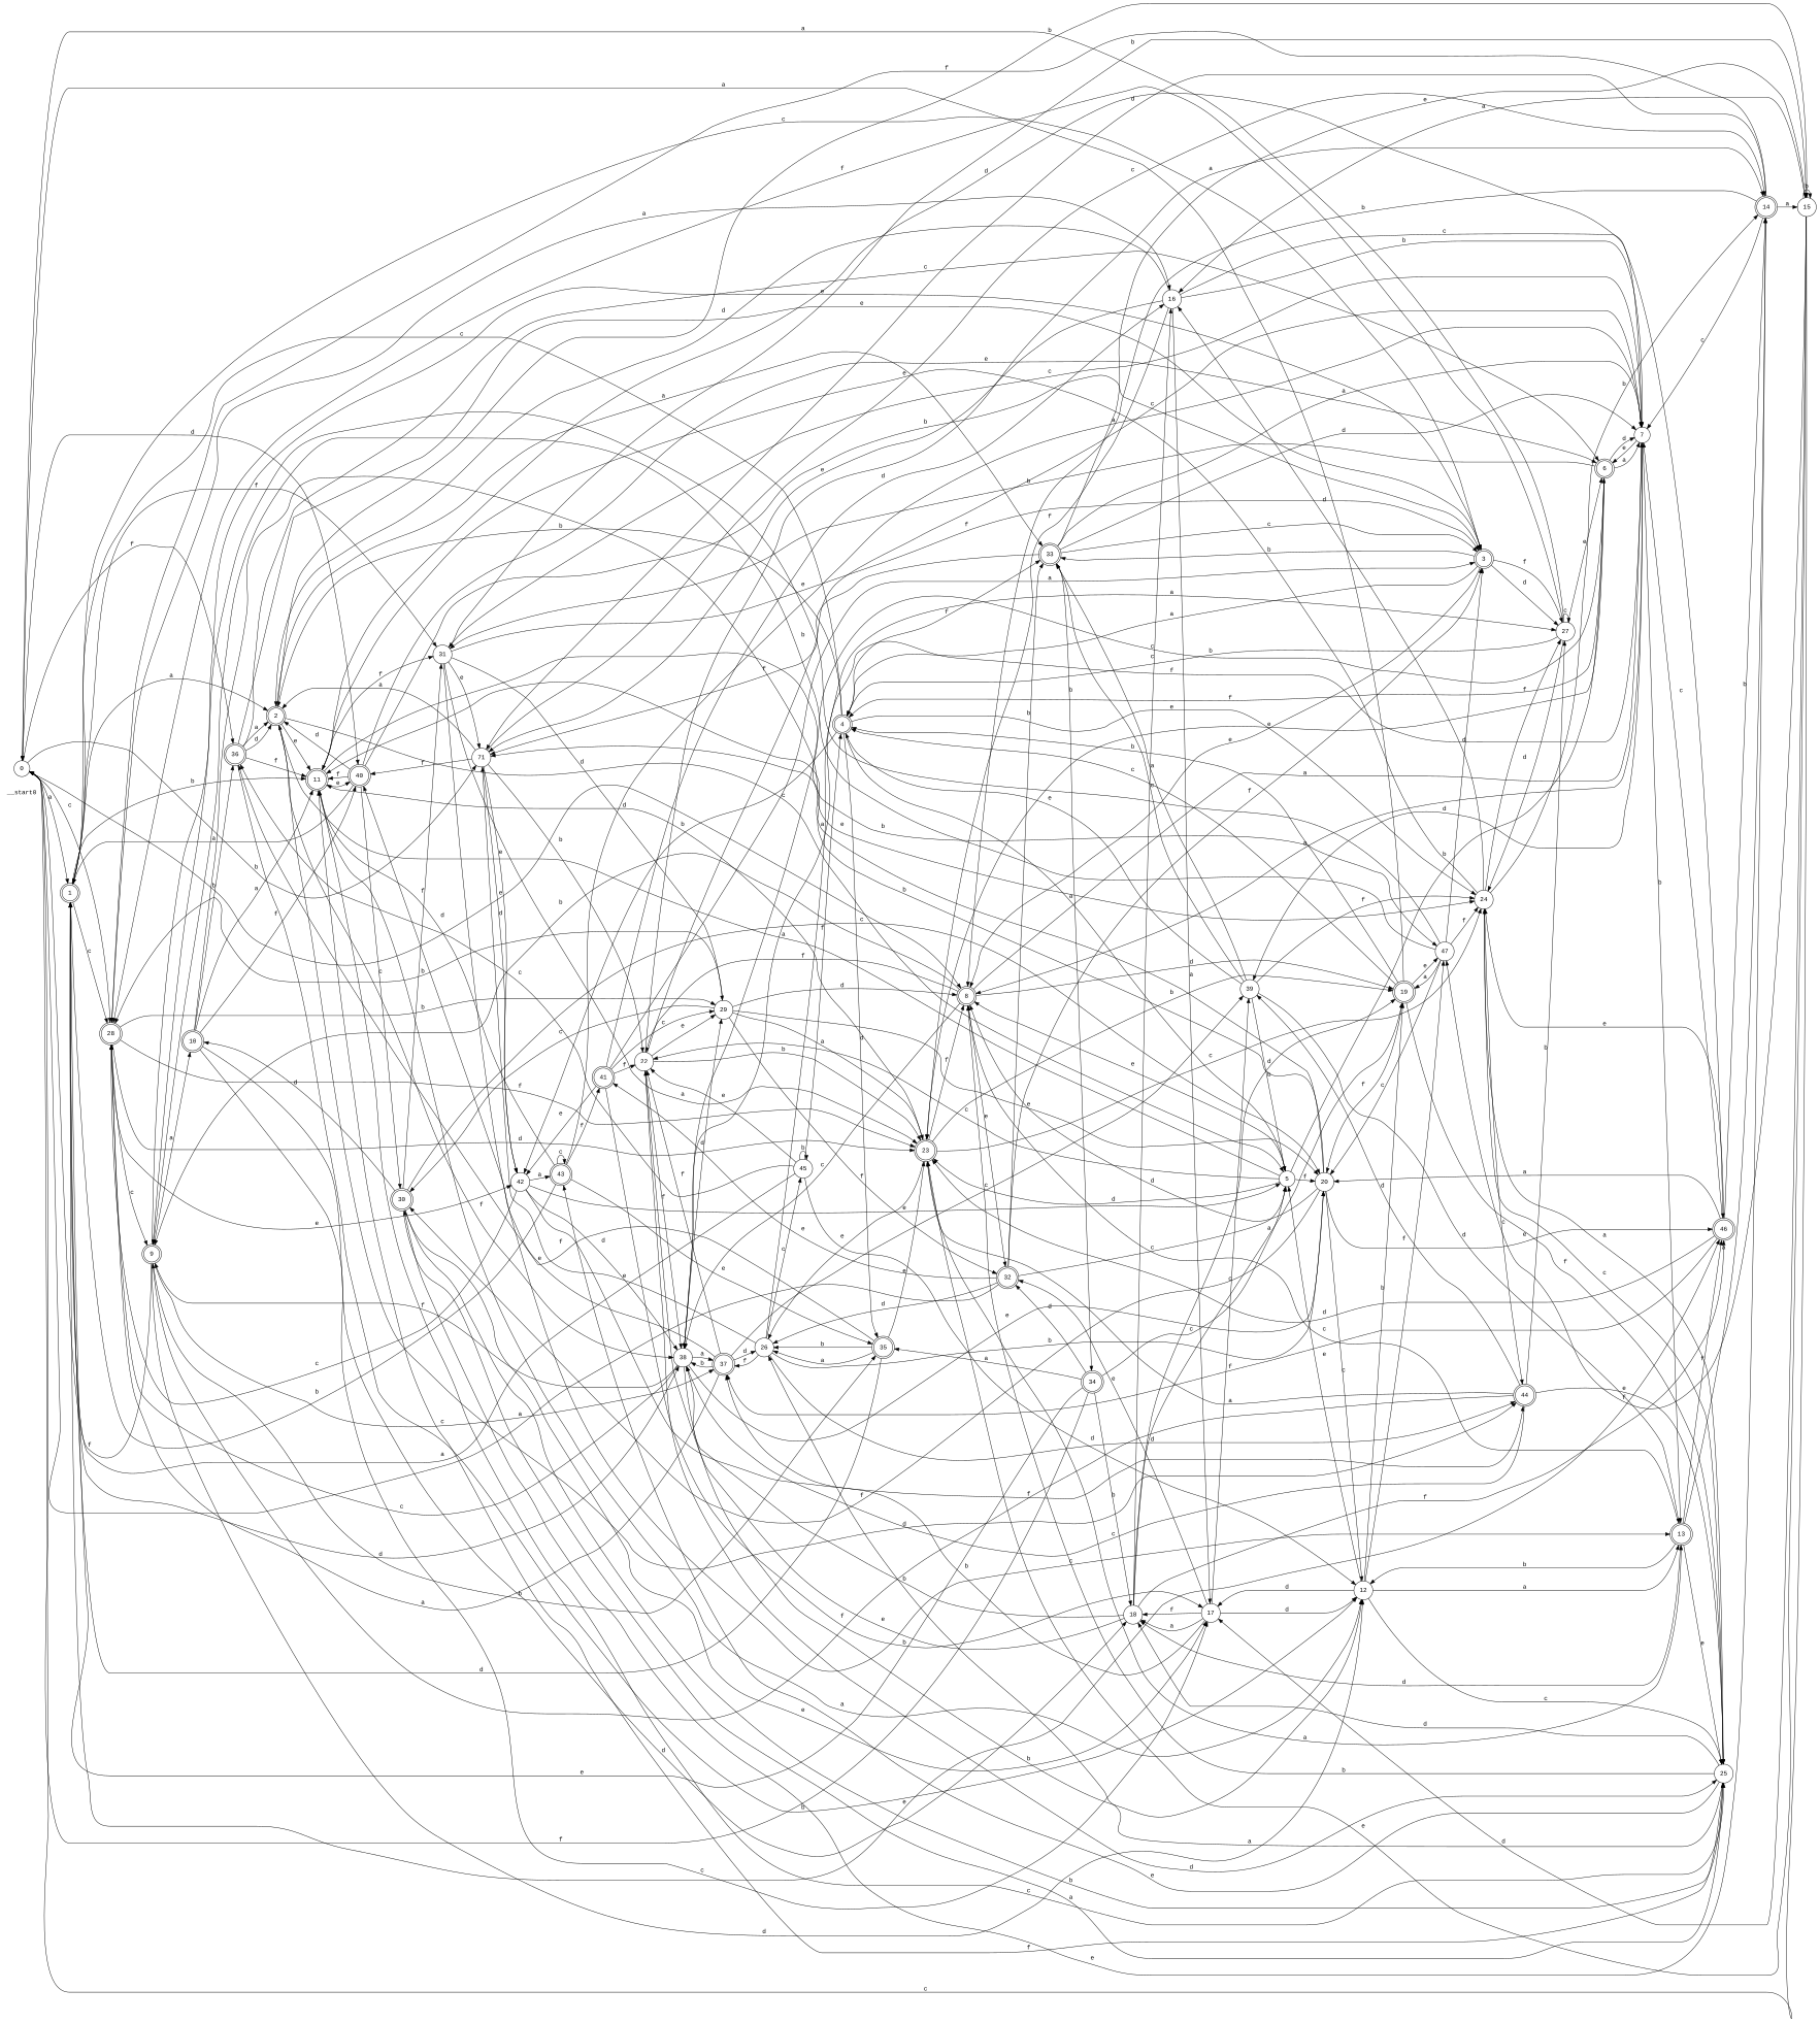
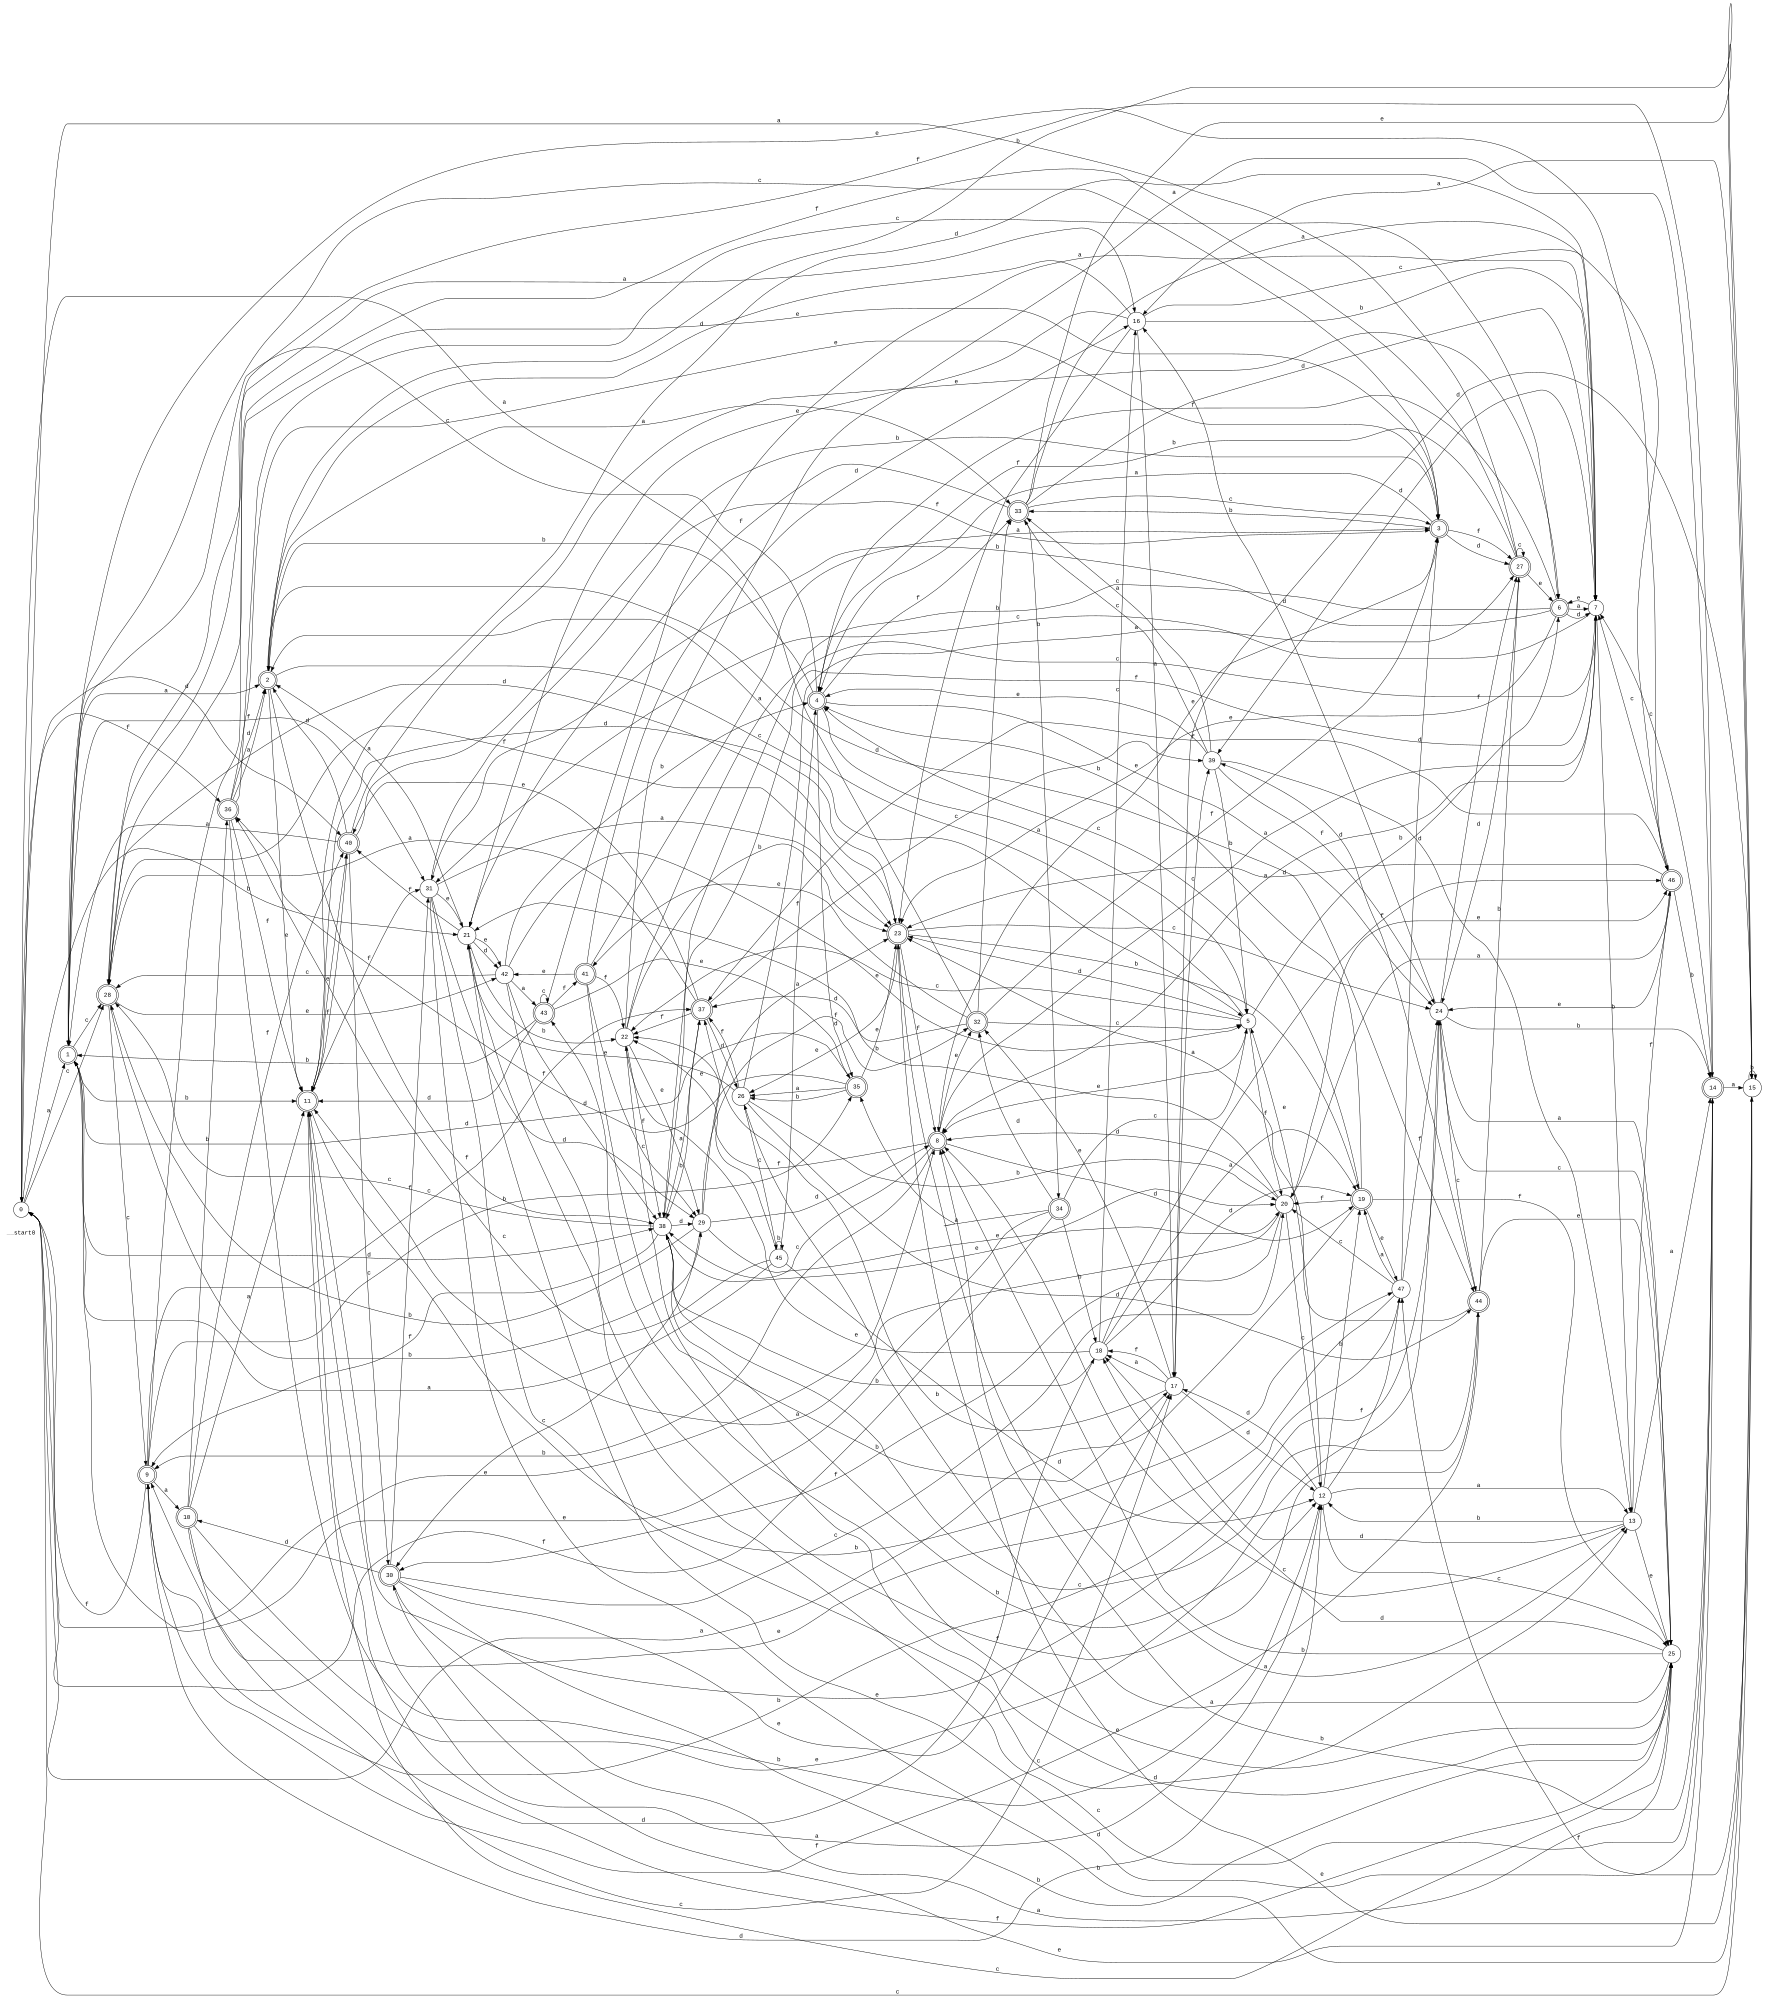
  digraph {
    fontname="Liberation Mono"
    rankdir=LR
    node [fontname="Liberation Mono" shape=doublecircle color=black fillcolor=white style="rounded,filled"]
    edge [fontname="Liberation Mono"]
    __start0 [shape=none color="" fillcolor="" style=""]
    n2 [label=0 shape=circle style=filled]
    n3 [label=1]
    n4 [label=8]
-   n5 [label=71 shape=circle style=filled]
+   n5 [label=21 shape=circle style=filled]
    n6 [label=28]
    n7 [label=36]
    n8 [label=40]
    n9 [label=2]
    n10 [label=11]
    n11 [label=31 shape=circle style=filled]
    n12 [label=38 shape=circle style=filled]
    n13 [label=46]
    n14 [label=22 shape=circle style=filled]
    n15 [label=7 shape=circle style=filled]
    n16 [label=9]
    n17 [label=19]
    n18 [label=32]
    n19 [label=14]
    n20 [label=42 shape=circle style=filled]
    n21 [label=23]
    n22 [label=16 shape=circle style=filled]
    n23 [label=29 shape=circle style=filled]
    n24 [label=3]
    n25 [label=6]
    n26 [label=12 shape=circle style=filled]
    n27 [label=30]
    n28 [label=5 shape=circle style=filled]
    n29 [label=15 shape=circle style=filled]
    n30 [label=44]
    n31 [label=33]
    n32 [label=25 shape=circle style=filled]
    n33 [label=47 shape=circle style=filled]
-   n34 [label=13 style=filled]
+   n34 [label=13 shape=circle style=filled]
    n35 [label=20 shape=circle style=filled]
    n36 [label=37]
    n37 [label=24 shape=circle style=filled]
    n38 [label=4]
-   n39 [label=27 shape=circle style=filled]
+   n39 [label=27 style=filled]
    n40 [label=17 shape=circle style=filled]
    n41 [label=39 shape=circle style=filled]
    n42 [label=35]
    n43 [label=34]
    n44 [label=26 shape=circle style=filled]
    n45 [label=18 shape=circle style=filled]
    n46 [label=10]
    n47 [label=41]
    n48 [label=43]
    n49 [label=45 shape=circle style=filled]
    n2 -> n3 [label=a]
    n2 -> n4 [label=e]
    n2 -> n5 [label=b]
    n2 -> n6 [label=c]
    n2 -> n7 [label=f]
    n2 -> n8 [label=d]
    n3 -> n6 [label=c]
    n3 -> n9 [label=a]
    n3 -> n10 [label=b]
    n3 -> n11 [label=f]
    n3 -> n12 [label=d]
    n3 -> n13 [label=e]
    n4 -> n12 [label=c]
    n4 -> n14 [label=f]
    n4 -> n15 [label=a]
    n4 -> n16 [label=b]
    n4 -> n17 [label=d]
    n4 -> n18 [label=e]
    n5 -> n8 [label=f]
    n5 -> n9 [label=a]
    n5 -> n14 [label=b]
    n5 -> n19 [label=c]
    n5 -> n20 [label=d]
    n5 -> n20 [label=e]
    n6 -> n16 [label=c]
    n6 -> n20 [label=e]
    n6 -> n21 [label=d]
    n6 -> n21 [label=f]
    n6 -> n22 [label=a]
    n6 -> n23 [label=b]
    n7 -> n9 [label=a]
    n7 -> n9 [label=d]
    n7 -> n10 [label=f]
    n7 -> n24 [label=e]
    n7 -> n25 [label=c]
    n7 -> n26 [label=b]
    n8 -> n3 [label=a]
    n8 -> n9 [label=d]
    n8 -> n10 [label=f]
    n8 -> n24 [label=b]
    n8 -> n25 [label=e]
    n8 -> n27 [label=c]
    n9 -> n10 [label=e]
    n9 -> n12 [label=f]
    n9 -> n28 [label=c]
    n9 -> n29 [label=b]
    n9 -> n30 [label=d]
    n9 -> n31 [label=a]
    n10 -> n8 [label=e]
    n10 -> n11 [label=f]
    n10 -> n15 [label=d]
    n10 -> n26 [label=a]
    n10 -> n32 [label=c]
    n10 -> n33 [label=b]
    n11 -> n5 [label=e]
    n11 -> n21 [label=a]
    n11 -> n23 [label=d]
    n11 -> n24 [label=f]
    n11 -> n29 [label=b]
    n11 -> n34 [label=c]
    n12 -> n6 [label=c]
    n12 -> n16 [label=f]
    n12 -> n23 [label=d]
    n12 -> n26 [label=b]
    n12 -> n35 [label=e]
    n12 -> n36 [label=a]
    n13 -> n15 [label=c]
    n13 -> n19 [label=b]
    n13 -> n21 [label=d]
    n13 -> n35 [label=a]
    n13 -> n36 [label=f]
    n13 -> n37 [label=e]
    n14 -> n12 [label=f]
    n14 -> n15 [label=c]
    n14 -> n19 [label=a]
    n14 -> n21 [label=b]
    n14 -> n23 [label=e]
    n14 -> n32 [label=d]
    n15 -> n4 [label=a]
    n15 -> n11 [label=c]
    n15 -> n12 [label=f]
    n15 -> n25 [label=e]
    n15 -> n34 [label=b]
    n15 -> n41 [label=d]
    n16 -> n2 [label=f]
    n16 -> n24 [label=e]
    n16 -> n26 [label=d]
    n16 -> n36 [label=c]
    n16 -> n42 [label=b]
    n16 -> n46 [label=a]
    n17 -> n2 [label=a]
    n17 -> n32 [label=f]
    n17 -> n33 [label=e]
    n17 -> n35 [label=f]
    n17 -> n38 [label=b]
    n17 -> n38 [label=c]
    n18 -> n2 [label=a]
    n18 -> n24 [label=f]
    n18 -> n28 [label=c]
    n18 -> n31 [label=b]
-   n18 -> n44 [label=d]
+   n18 -> n36 [label=d]
    n18 -> n47 [label=e]
    n19 -> n4 [label=b]
    n19 -> n5 [label=d]
    n19 -> n6 [label=f]
    n19 -> n15 [label=c]
    n19 -> n27 [label=e]
    n19 -> n29 [label=a]
    n20 -> n6 [label=c]
    n20 -> n12 [label=d]
    n20 -> n28 [label=e]
    n20 -> n30 [label=f]
-   n38 -> n20 [label=b]
+   n20 -> n38 [label=b]
    n20 -> n48 [label=a]
    n21 -> n4 [label=f]
    n21 -> n10 [label=d]
    n21 -> n17 [label=b]
    n21 -> n34 [label=a]
    n21 -> n37 [label=c]
    n21 -> n44 [label=e]
    n22 -> n5 [label=e]
    n22 -> n9 [label=d]
    n22 -> n13 [label=c]
    n22 -> n15 [label=b]
    n22 -> n21 [label=f]
    n22 -> n40 [label=a]
    n23 -> n4 [label=d]
    n23 -> n6 [label=b]
    n23 -> n18 [label=f]
    n23 -> n21 [label=a]
    n23 -> n27 [label=c]
    n23 -> n35 [label=e]
    n24 -> n3 [label=c]
    n24 -> n4 [label=e]
    n24 -> n31 [label=b]
    n24 -> n38 [label=a]
    n24 -> n39 [label=d]
    n24 -> n39 [label=f]
    n25 -> n11 [label=b]
    n25 -> n12 [label=c]
    n25 -> n15 [label=a]
    n25 -> n15 [label=d]
    n25 -> n21 [label=e]
    n25 -> n38 [label=f]
    n26 -> n17 [label=b]
    n26 -> n28 [label=e]
    n26 -> n32 [label=c]
    n26 -> n33 [label=f]
    n26 -> n34 [label=a]
    n26 -> n40 [label=d]
    n27 -> n11 [label=f]
    n27 -> n32 [label=a]
    n27 -> n32 [label=b]
    n27 -> n35 [label=c]
    n27 -> n40 [label=e]
    n27 -> n46 [label=d]
    n28 -> n4 [label=e]
    n28 -> n9 [label=a]
    n28 -> n14 [label=c]
    n28 -> n21 [label=d]
    n28 -> n25 [label=b]
    n28 -> n35 [label=f]
    n29 -> n2 [label=c]
    n29 -> n21 [label=e]
    n29 -> n22 [label=a]
    n29 -> n29 [label=b]
    n29 -> n33 [label=f]
    n29 -> n40 [label=d]
    n30 -> n12 [label=c]
    n30 -> n16 [label=f]
    n30 -> n21 [label=a]
    n30 -> n32 [label=e]
    n30 -> n39 [label=b]
    n30 -> n41 [label=d]
    n31 -> n5 [label=f]
    n31 -> n15 [label=a]
    n31 -> n15 [label=d]
    n31 -> n24 [label=c]
    n31 -> n29 [label=e]
    n31 -> n43 [label=b]
    n32 -> n4 [label=b]
    n32 -> n10 [label=f]
    n32 -> n37 [label=c]
    n32 -> n44 [label=a]
    n32 -> n45 [label=d]
    n32 -> n48 [label=e]
    n33 -> n16 [label=b]
    n33 -> n16 [label=e]
    n33 -> n17 [label=a]
    n33 -> n24 [label=d]
    n33 -> n35 [label=c]
    n33 -> n37 [label=f]
    n34 -> n4 [label=c]
    n34 -> n13 [label=f]
    n34 -> n19 [label=a]
    n34 -> n26 [label=b]
    n34 -> n32 [label=e]
    n34 -> n45 [label=d]
    n35 -> n4 [label=d]
    n35 -> n5 [label=b]
    n35 -> n10 [label=a]
    n35 -> n13 [label=e]
    n35 -> n26 [label=c]
    n35 -> n27 [label=f]
    n36 -> n6 [label=a]
    n36 -> n8 [label=e]
    n36 -> n12 [label=b]
    n36 -> n14 [label=f]
    n36 -> n41 [label=c]
    n36 -> n44 [label=d]
    n37 -> n10 [label=e]
    n37 -> n19 [label=b]
    n37 -> n22 [label=d]
    n37 -> n30 [label=c]
    n37 -> n32 [label=a]
    n37 -> n39 [label=f]
    n38 -> n3 [label=c]
    n38 -> n9 [label=b]
    n38 -> n28 [label=a]
    n38 -> n31 [label=f]
    n38 -> n37 [label=e]
    n38 -> n42 [label=d]
    n39 -> n2 [label=a]
    n39 -> n6 [label=f]
    n39 -> n25 [label=e]
    n39 -> n37 [label=d]
    n39 -> n38 [label=b]
    n39 -> n39 [label=c]
    n40 -> n18 [label=e]
    n40 -> n26 [label=d]
    n40 -> n36 [label=b]
    n40 -> n41 [label=c]
    n40 -> n45 [label=a]
    n40 -> n45 [label=f]
    n41 -> n28 [label=b]
    n41 -> n31 [label=a]
    n41 -> n31 [label=c]
    n41 -> n34 [label=d]
    n41 -> n37 [label=f]
    n41 -> n38 [label=e]
    n42 -> n3 [label=d]
    n42 -> n7 [label=f]
    n42 -> n21 [label=e]
    n42 -> n44 [label=a]
    n42 -> n44 [label=b]
    n43 -> n2 [label=f]
    n43 -> n3 [label=e]
    n43 -> n18 [label=d]
    n43 -> n28 [label=c]
    n43 -> n42 [label=a]
    n43 -> n45 [label=b]
    n44 -> n5 [label=e]
    n44 -> n30 [label=d]
    n44 -> n35 [label=b]
    n44 -> n36 [label=f]
    n44 -> n39 [label=a]
    n44 -> n49 [label=c]
    n45 -> n12 [label=b]
    n45 -> n13 [label=f]
    n45 -> n14 [label=e]
    n45 -> n17 [label=a]
    n45 -> n17 [label=d]
    n45 -> n22 [label=c]
    n46 -> n7 [label=b]
    n46 -> n8 [label=f]
    n46 -> n10 [label=a]
    n46 -> n37 [label=e]
    n46 -> n40 [label=c]
    n46 -> n45 [label=d]
    n47 -> n14 [label=f]
    n47 -> n20 [label=e]
    n47 -> n22 [label=d]
    n47 -> n23 [label=c]
    n47 -> n24 [label=a]
    n47 -> n40 [label=b]
    n48 -> n3 [label=b]
    n48 -> n10 [label=d]
    n48 -> n15 [label=a]
    n48 -> n42 [label=e]
    n48 -> n47 [label=f]
    n48 -> n48 [label=c]
    n49 -> n3 [label=a]
    n49 -> n7 [label=c]
    n49 -> n14 [label=e]
    n49 -> n26 [label=d]
    n49 -> n38 [label=f]
    n49 -> n49 [label=b]
  }
